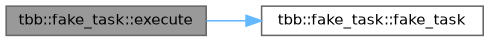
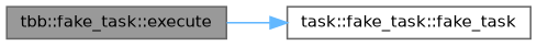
  digraph {
    rankdir=LR
    node [fontname=Helvetica fontsize=10 shape=box style=filled]
    n1 [color=gray40 fillcolor=grey60 fontcolor=black height=0.2 label="tbb::fake_task::execute" width=0.4]
-   n2 [color=grey40 fillcolor=white height=0.2 label="tbb::fake_task::fake_task" width=0.4]
+   n2 [color=grey40 fillcolor=white height=0.2 label="task::fake_task::fake_task" width=0.4]
    n1 -> n2 [color=steelblue1 fontname=Helvetica fontsize=10 labelfontname=Helvetica labelfontsize=10 style=solid]
  }
